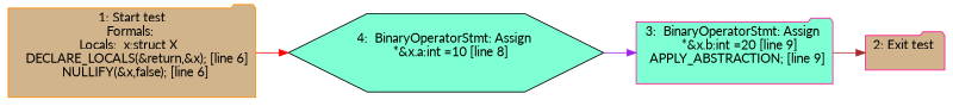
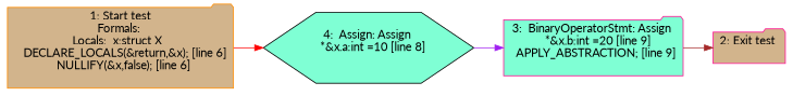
  digraph {
    rankdir=LR
    fontname=Lato
    node [shape=folder style=filled fillcolor=aquamarine color=deeppink fontname=Lato]
    edge [fontname=Lato]
-   n1 [label="4:  BinaryOperatorStmt: Assign \n   *&x.a:int =10 [line 8]\n " shape=hexagon color=black]
+   n1 [label="4:  Assign: Assign \n   *&x.a:int =10 [line 8]\n " shape=hexagon color=black]
    n2 [label="3:  BinaryOperatorStmt: Assign \n   *&x.b:int =20 [line 9]\n  APPLY_ABSTRACTION; [line 9]\n "]
    n3 [label="2: Exit test \n  " fillcolor=tan]
    n4 [color=darkorange label="1: Start test\nFormals: \nLocals:  x:struct X  \n   DECLARE_LOCALS(&return,&x); [line 6]\n  NULLIFY(&x,false); [line 6]\n " fillcolor=tan]
    n1 -> n2 [color=purple]
    n2 -> n3 [color=brown]
    n4 -> n1 [color=red]
  }
